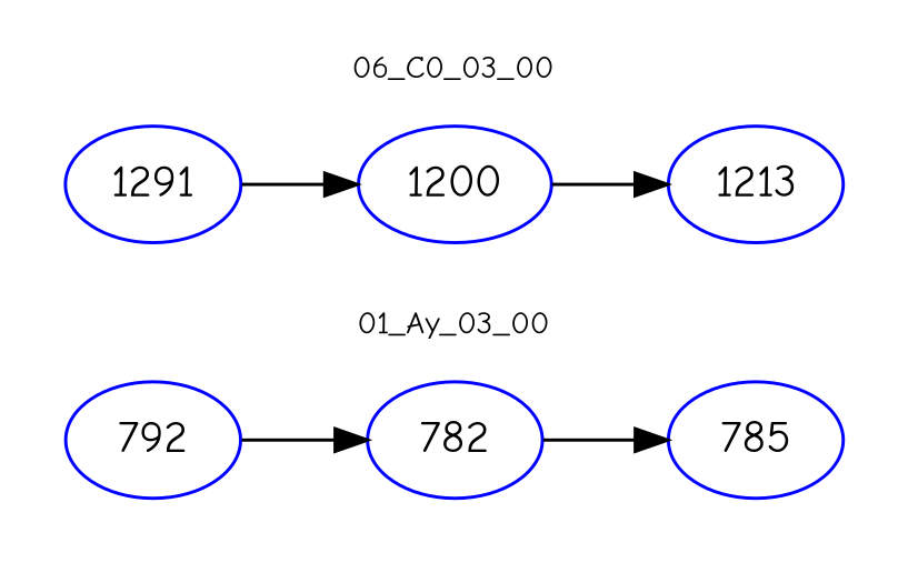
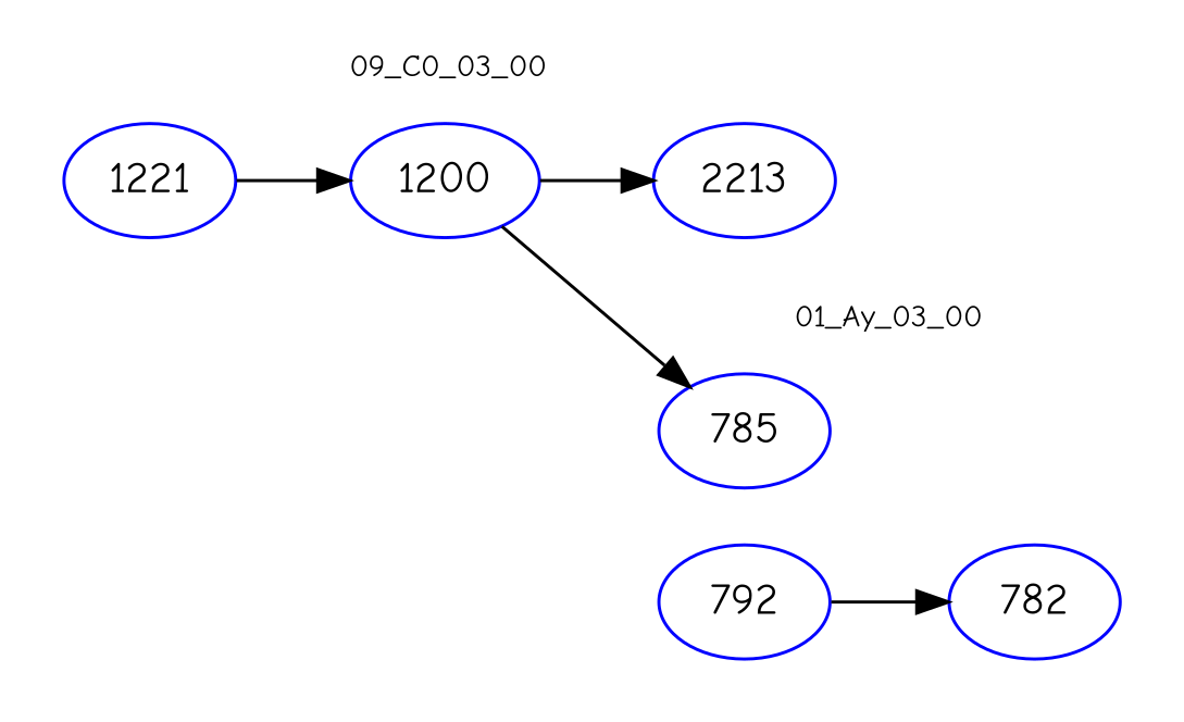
  digraph {
    fontname="Comic Neue"
    rankdir=LR
    node [color=blue fontname="Comic Neue"]
    edge [color=black fontname="Comic Neue"]
    n1 [label=782]
    n2 [label=785]
    n3 [label=792]
    n4 [label=1200]
-   n5 [label=1213]
-   n6 [label=1291]
+   n5 [label=2213]
+   n6 [label=1221]
    subgraph cluster_1 {
      color=white
      fontsize=10
      label="01_Ay_03_00"
      n1
      n2
      n3
    }
    subgraph cluster_2 {
      color=white
      fontsize=10
-     label="06_C0_03_00"
+     label="09_C0_03_00"
      n4
      n5
      n6
    }
-   n1 -> n2
+   n4 -> n2
    n3 -> n1
    n4 -> n5
    n6 -> n4
  }
